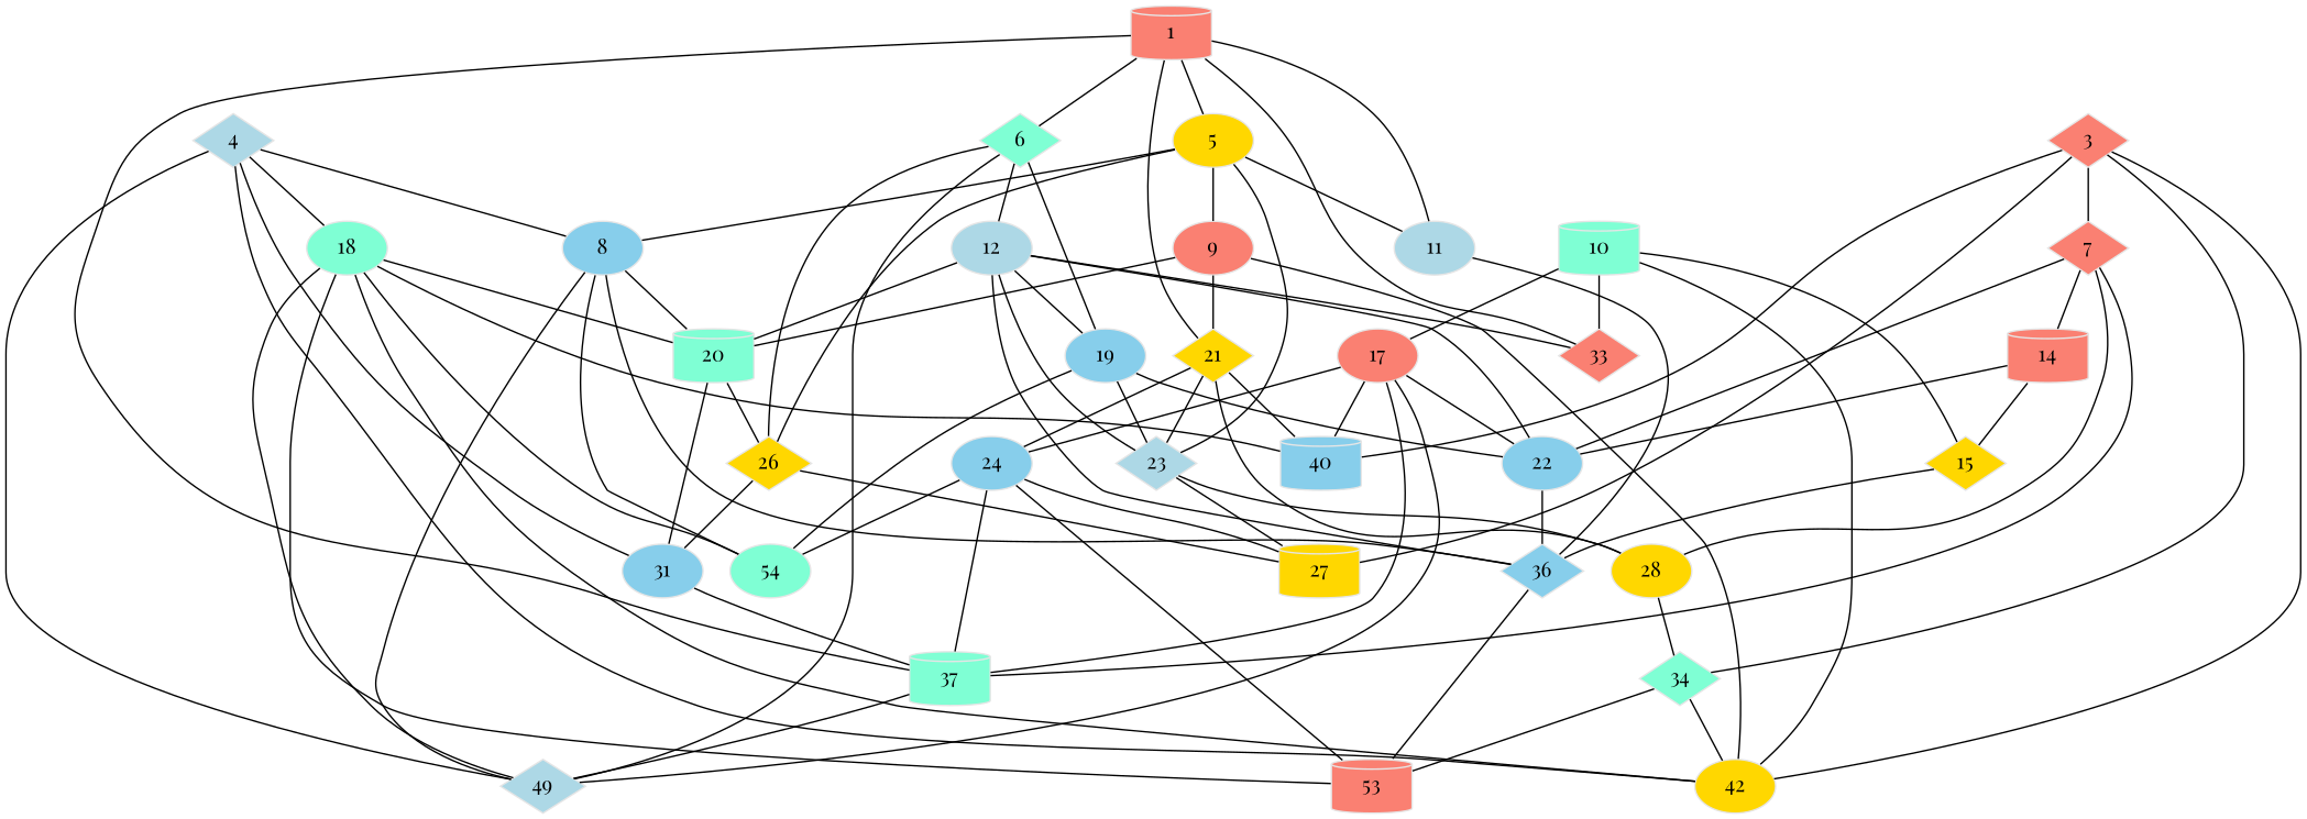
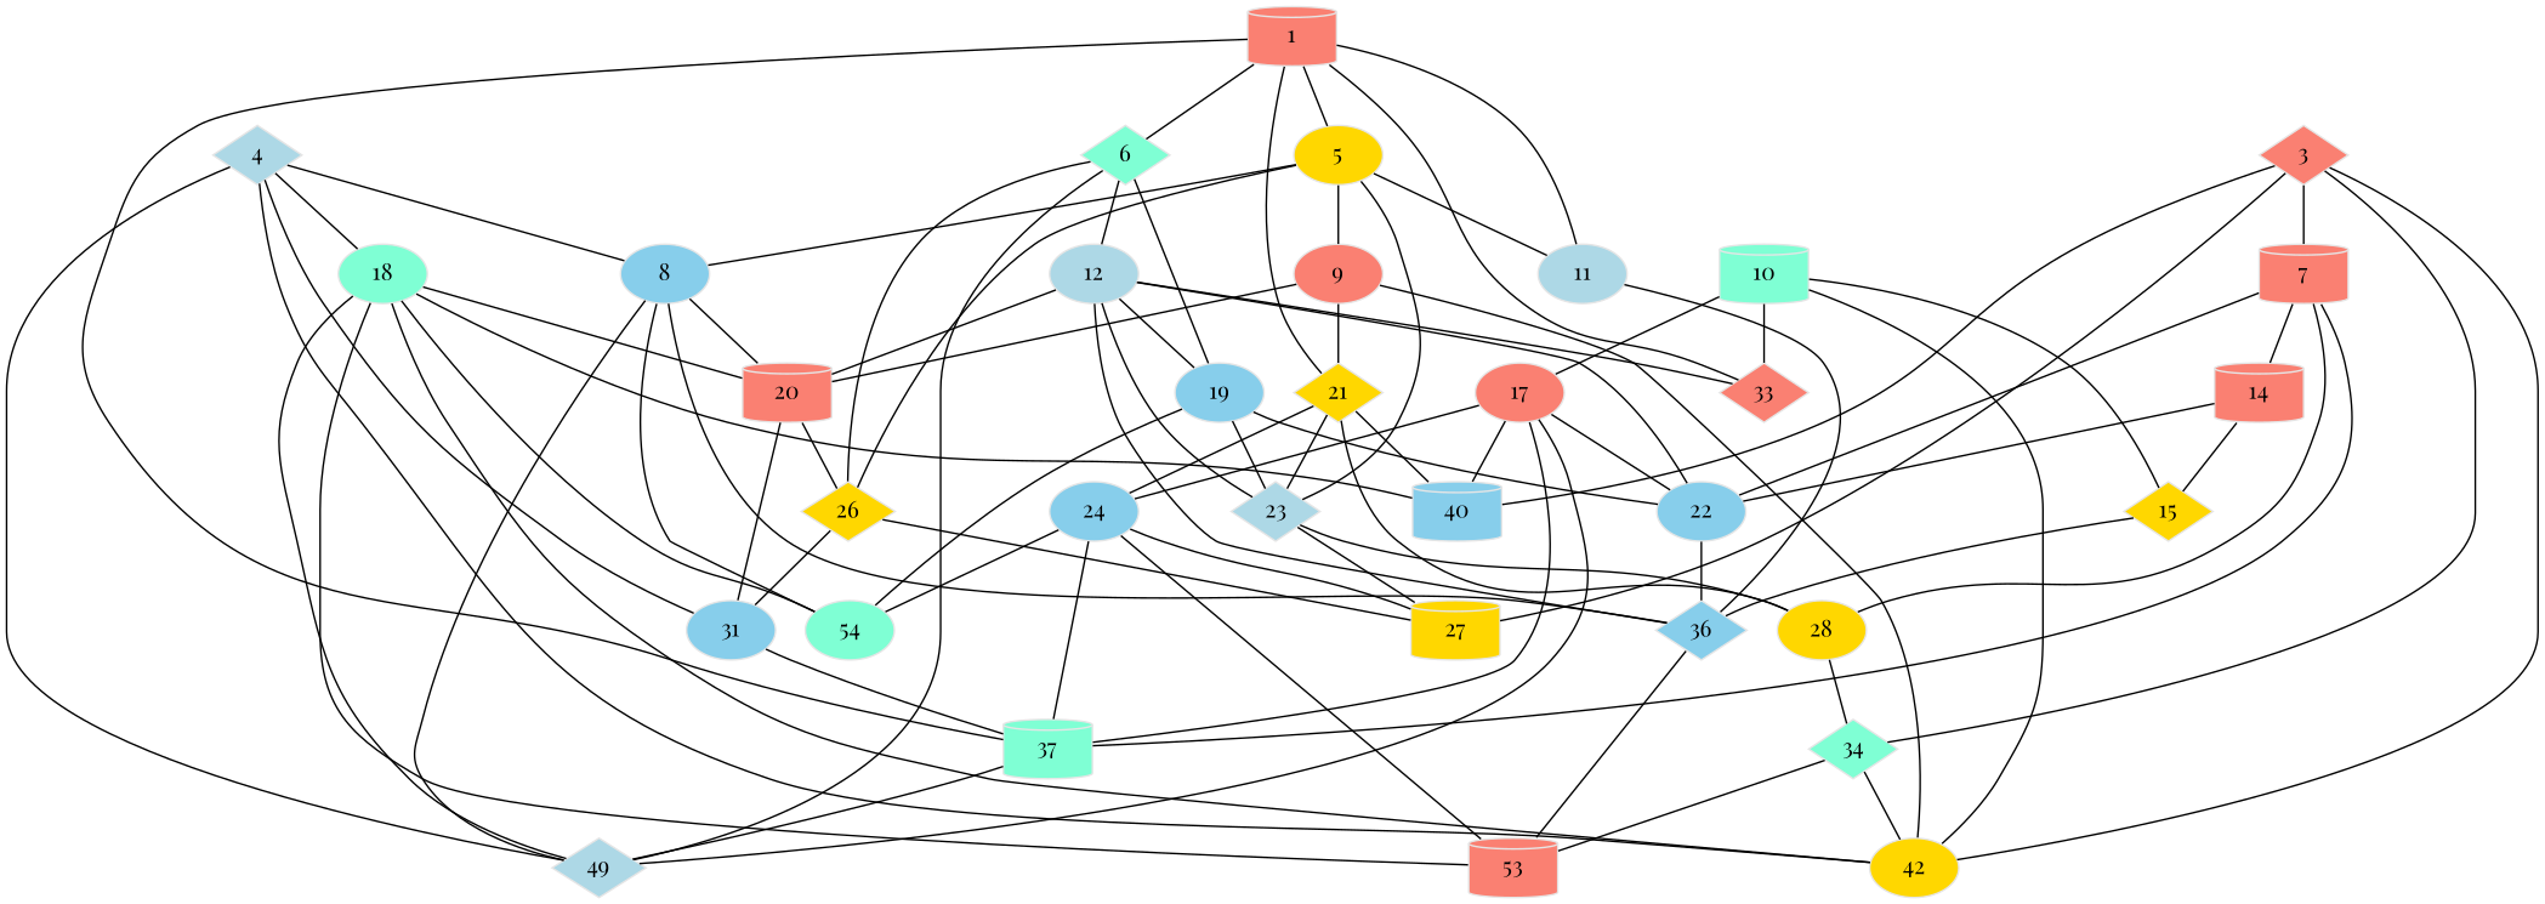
  graph {
    fontname="Playfair Display"
    node [color=gray90 fillcolor=salmon fontname="Playfair Display" shape=ellipse style=filled]
    edge [fontname="Playfair Display"]
    1 [shape=cylinder super="+2"]
    5 [fillcolor=gold super="+47"]
    6 [fillcolor=aquamarine shape=diamond super="+30"]
    11 [fillcolor=lightblue]
    21 [fillcolor=gold shape=diamond super="+46"]
    33 [shape=diamond]
    37 [fillcolor=aquamarine shape=cylinder super="+50"]
    8 [fillcolor=skyblue super="+16"]
    9
    23 [fillcolor=lightblue shape=diamond super="+45"]
    26 [fillcolor=gold shape=diamond super="+43"]
    49 [fillcolor=lightblue shape=diamond super="+55"]
    19 [fillcolor=skyblue super="+52"]
    12 [fillcolor=lightblue super="+25"]
    36 [fillcolor=skyblue shape=diamond super="+39"]
    40 [fillcolor=skyblue shape=cylinder]
    28 [fillcolor=gold]
    24 [fillcolor=skyblue super="+44"]
    3 [shape=diamond super="+48"]
-   7 [shape=diamond super="+13"]
+   7 [shape=cylinder super="+13"]
    27 [fillcolor=gold shape=cylinder]
    34 [fillcolor=aquamarine shape=diamond]
    42 [fillcolor=gold super="+56"]
    14 [shape=cylinder]
    22 [fillcolor=skyblue super="+35"]
    53 [shape=cylinder]
    4 [fillcolor=lightblue shape=diamond super="+51"]
    18 [fillcolor=aquamarine super="+32"]
    31 [fillcolor=skyblue]
-   20 [fillcolor=aquamarine shape=cylinder super="+41"]
+   20 [shape=cylinder super="+41"]
    54 [fillcolor=aquamarine]
    15 [fillcolor=gold shape=diamond]
    10 [fillcolor=aquamarine shape=cylinder super="+29"]
    17 [super="+38"]
    1 -- 5
    1 -- 6
    1 -- 11
    1 -- 21
    1 -- 33
    1 -- 37
    5 -- 11
    5 -- 8
    5 -- 9
    5 -- 23
    5 -- 26
    6 -- 26
    6 -- 49
    6 -- 19 [weight=2]
    6 -- 12
    11 -- 36
    21 -- 23
    21 -- 40
    21 -- 28
    21 -- 24
    37 -- 49
    8 -- 49
    8 -- 36
    8 -- 20
    8 -- 54
    9 -- 21
    9 -- 42
    9 -- 20
    23 -- 28
    23 -- 27
    26 -- 27
    26 -- 31
    19 -- 23
    19 -- 22
    19 -- 54
    12 -- 33
    12 -- 23
    12 -- 19
    12 -- 36
    12 -- 22
    12 -- 20
    36 -- 53
    28 -- 34
    24 -- 37
    24 -- 27
    24 -- 53
    24 -- 54
    3 -- 40
    3 -- 7 [weight=2]
    3 -- 27
    3 -- 34
    3 -- 42
    7 -- 37
    7 -- 28
    7 -- 14
    7 -- 22
    34 -- 42
    34 -- 53
    14 -- 22
    14 -- 15
    22 -- 36
    4 -- 8
    4 -- 49
    4 -- 42
    4 -- 18
    4 -- 31
    18 -- 49
    18 -- 40
    18 -- 42
    18 -- 53
    18 -- 20
    18 -- 54
    31 -- 37
    20 -- 26
    20 -- 31
    15 -- 36
    10 -- 33 [weight=2]
    10 -- 42
    10 -- 15 [weight=2]
    10 -- 17
    17 -- 37
    17 -- 49
    17 -- 40
    17 -- 24
    17 -- 22
  }
